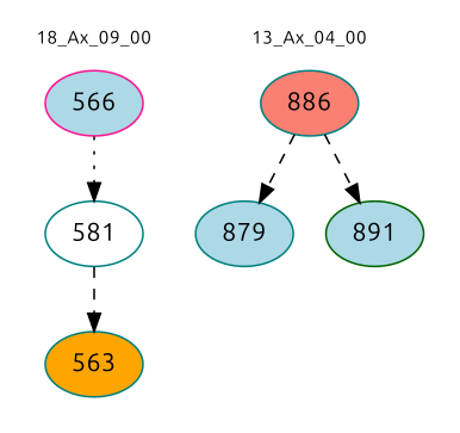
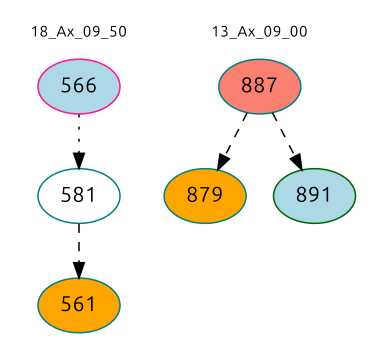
  digraph {
    fontname=Ubuntu
    node [color=teal fillcolor=lightblue fontname=Ubuntu style=filled]
    edge [color=black fontname=Ubuntu style=dashed]
    n1 [color=deeppink label=566]
-   n2 [fillcolor=orange label=563]
+   n2 [fillcolor=orange label=561]
    n3 [fillcolor=white label=581]
-   n4 [fillcolor=salmon label=886]
-   n5 [label=879]
+   n4 [fillcolor=salmon label=887]
+   n5 [fillcolor=orange label=879]
    n6 [color=darkgreen label=891]
    subgraph cluster_1 {
      color=white
      fontsize=10
-     label="18_Ax_09_00"
+     label="18_Ax_09_50"
      n1
      n2
      n3
    }
    subgraph cluster_2 {
      color=white
      fontsize=10
-     label="13_Ax_04_00"
+     label="13_Ax_09_00"
      n4
      n5
      n6
    }
    n1 -> n3 [style=dotted]
    n3 -> n2
    n4 -> n5
    n4 -> n6
  }
